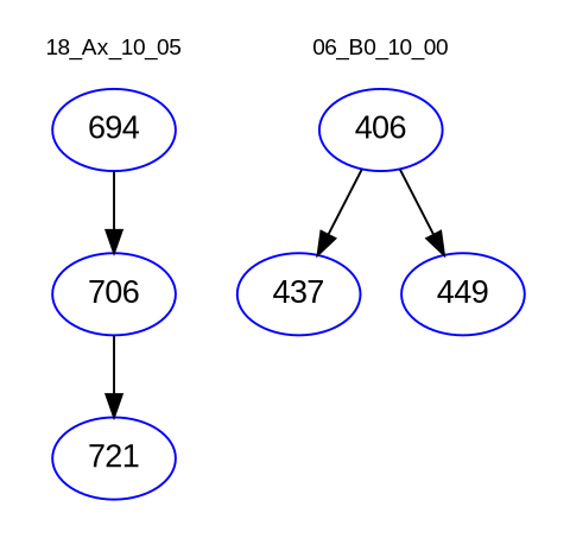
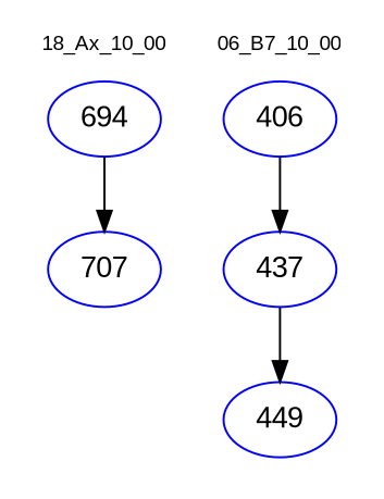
  digraph {
    fontname="Liberation Sans"
    node [color=blue fontname="Liberation Sans"]
    edge [color=black fontname="Liberation Sans"]
-   n1 [label=706]
+   n1 [label=707]
    n2 [label=694]
-   n3 [label=721]
    n4 [label=406]
    n5 [label=437]
    n6 [label=449]
    subgraph cluster_1 {
      color=white
      fontsize=10
-     label="18_Ax_10_05"
+     label="18_Ax_10_00"
      n1
      n2
-     n3
    }
    subgraph cluster_2 {
      color=white
      fontsize=10
-     label="06_B0_10_00"
+     label="06_B7_10_00"
      n4
      n5
      n6
    }
-   n1 -> n3
    n2 -> n1
    n4 -> n5
-   n4 -> n6
+   n5 -> n6
  }
